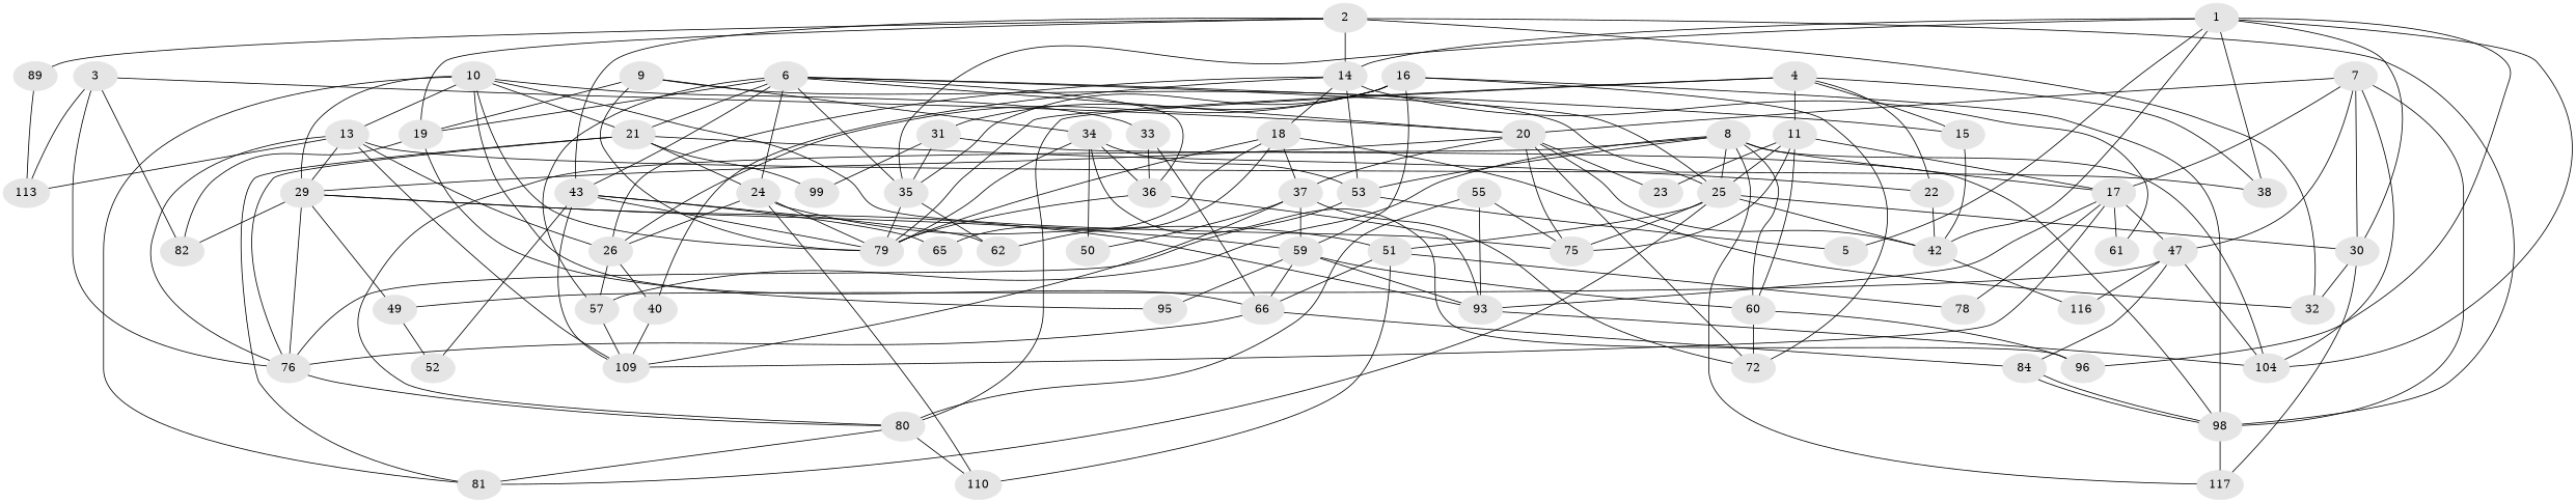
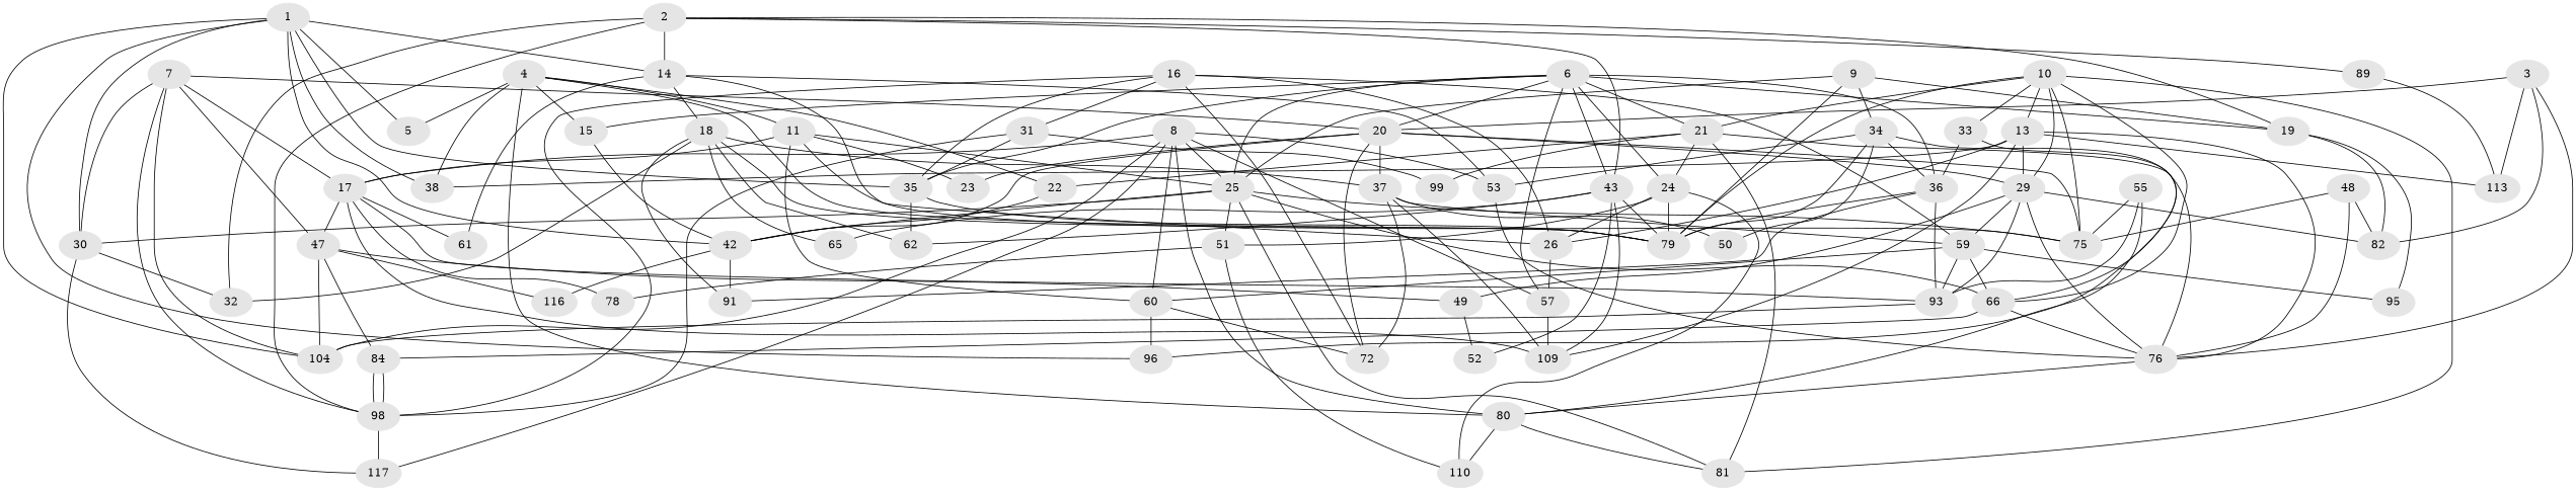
  graph {
    node [color=gray90 style=filled]
    1 [super="+67"]
    5 [super="+28"]
    14 [super="+70"]
    30
    35 [super="+105"]
    38 [super="+42"]
    n7 [label=42 super="+115"]
    96
    104
    53
    26 [super="+90"]
    18 [super="+54"]
-   40
    61 [super="+71"]
    32
    117
    79 [super="+108"]
    62
+   91
    116
    2 [super="+12"]
    19 [super="+83"]
    43 [super="+46"]
    89
    98 [super="+114"]
    82
    95
    109
    65
    52
    113
    3 [super="+77"]
    20 [super="+94"]
    76 [super="+92"]
    29 [super="+41"]
    75 [super="+103"]
    23
    72 [super="+101"]
    37 [super="+88"]
    80 [super="+100"]
    4 [super="+97"]
    11 [super="+58"]
    15
    22
    25 [super="+45"]
    17 [super="+59"]
    60 [super="+63"]
    81
    110 [super="+112"]
    6 [super="+68"]
    21 [super="+64"]
    24 [super="+118"]
    36 [super="+106"]
    57
    99
    51
    66 [super="+107"]
    93 [super="+102"]
    7 [super="+85"]
    47 [super="+73"]
    78
    49
    84
    8 [super="+27"]
    9
    34 [super="+74"]
    50
    10 [super="+111"]
    13 [super="+86"]
    33
    n71 [label=59 super="+87"]
    16 [super="+69"]
    31
+   48
    55 [super="+56"]
    1 -- 5 [weight=2]
    1 -- 14
    1 -- 30
    1 -- 35
    1 -- 38
    1 -- n7
    1 -- 96
    1 -- 104
    14 -- 53
    14 -- 26
    14 -- 18
-   14 -- 40
    14 -- 61 [weight=2]
    30 -- 32
    30 -- 117
    35 -- 79
    35 -- 62
+   n7 -- 91
    n7 -- 116
    53 -- 76
-   26 -- 40
    26 -- 57
    18 -- 32
    18 -- 79
    18 -- 62
+   18 -- 91
    18 -- 65
    18 -- 37
-   40 -- 109
    2 -- 14
    2 -- 32
    2 -- 19
    2 -- 43
    2 -- 89
    2 -- 98 [weight=2]
    19 -- 82
    19 -- 95
    43 -- 79
    43 -- 62
    43 -- 109
    43 -- 65
    43 -- 52
    89 -- 113
    98 -- 117
    3 -- 82
    3 -- 113
    3 -- 20
    3 -- 76
    20 -- n7
    20 -- 29
    20 -- 75
    20 -- 23
    20 -- 72
    20 -- 37
    76 -- 80
    29 -- 82
    29 -- 76
    29 -- 93
    29 -- 49
    29 -- n71
    37 -- 109
    37 -- 72
    37 -- 50
    37 -- n71
    80 -- 81
    80 -- 110
-   53 -- 5
+   4 -- 5
    4 -- 38
    4 -- 79
    4 -- 80 [weight=2]
    4 -- 11
    4 -- 15
    4 -- 22
    11 -- 75
    11 -- 23
    11 -- 25
    11 -- 17
    11 -- 60
    15 -- n7
    22 -- n7
    25 -- 30
    25 -- n7
    25 -- 75
    25 -- 81
    25 -- 51
-   51 -- 66
+   25 -- 66
    17 -- 61
    17 -- 109
    17 -- 93
    17 -- 47
    17 -- 78
    60 -- 96
    60 -- 72
    6 -- 35
    6 -- 19
    6 -- 43
    6 -- 20
    6 -- 15
    6 -- 25
    6 -- 21
    6 -- 24
    6 -- 36
    6 -- 57
    21 -- 76
    21 -- 22
    21 -- 81
    21 -- 24
    21 -- 99
    24 -- 26
    24 -- 79
    24 -- 110
    24 -- 51
    36 -- 79
+   36 -- 91
    36 -- 93
    57 -- 109
    51 -- 110
    51 -- 78
    66 -- 76
    66 -- 84
    93 -- 104
    7 -- 30
    7 -- 104
    7 -- 98
    7 -- 20
    7 -- 17
    7 -- 47
    47 -- 104
    47 -- 116
    47 -- 49
    47 -- 84
    49 -- 52
    84 -- 98
    84 -- 98
    8 -- 104
    8 -- 53
    8 -- 117
    8 -- 80
    8 -- 25
    8 -- 17
    8 -- 60
    8 -- 57
    9 -- 79
    9 -- 19
    9 -- 25
    9 -- 34
    34 -- 96
    34 -- 53
    34 -- 79
    34 -- 36
    34 -- 50
    10 -- 79
    10 -- 29
    10 -- 75
    10 -- 81
    10 -- 21
    10 -- 66
    10 -- 13
    10 -- 33
    13 -- 38
    13 -- 26
    13 -- 109
    13 -- 113
    13 -- 76
    13 -- 29
    33 -- 36
    33 -- 66
    n71 -- 95
    n71 -- 60
    n71 -- 66
    n71 -- 93
    16 -- 35
    16 -- 26
    16 -- 98
    16 -- 72
    16 -- n71
    16 -- 31
    31 -- 35
    31 -- 98
    31 -- 99
+   48 -- 82
+   48 -- 76
+   48 -- 75
    55 -- 75
    55 -- 80
    55 -- 93
  }
